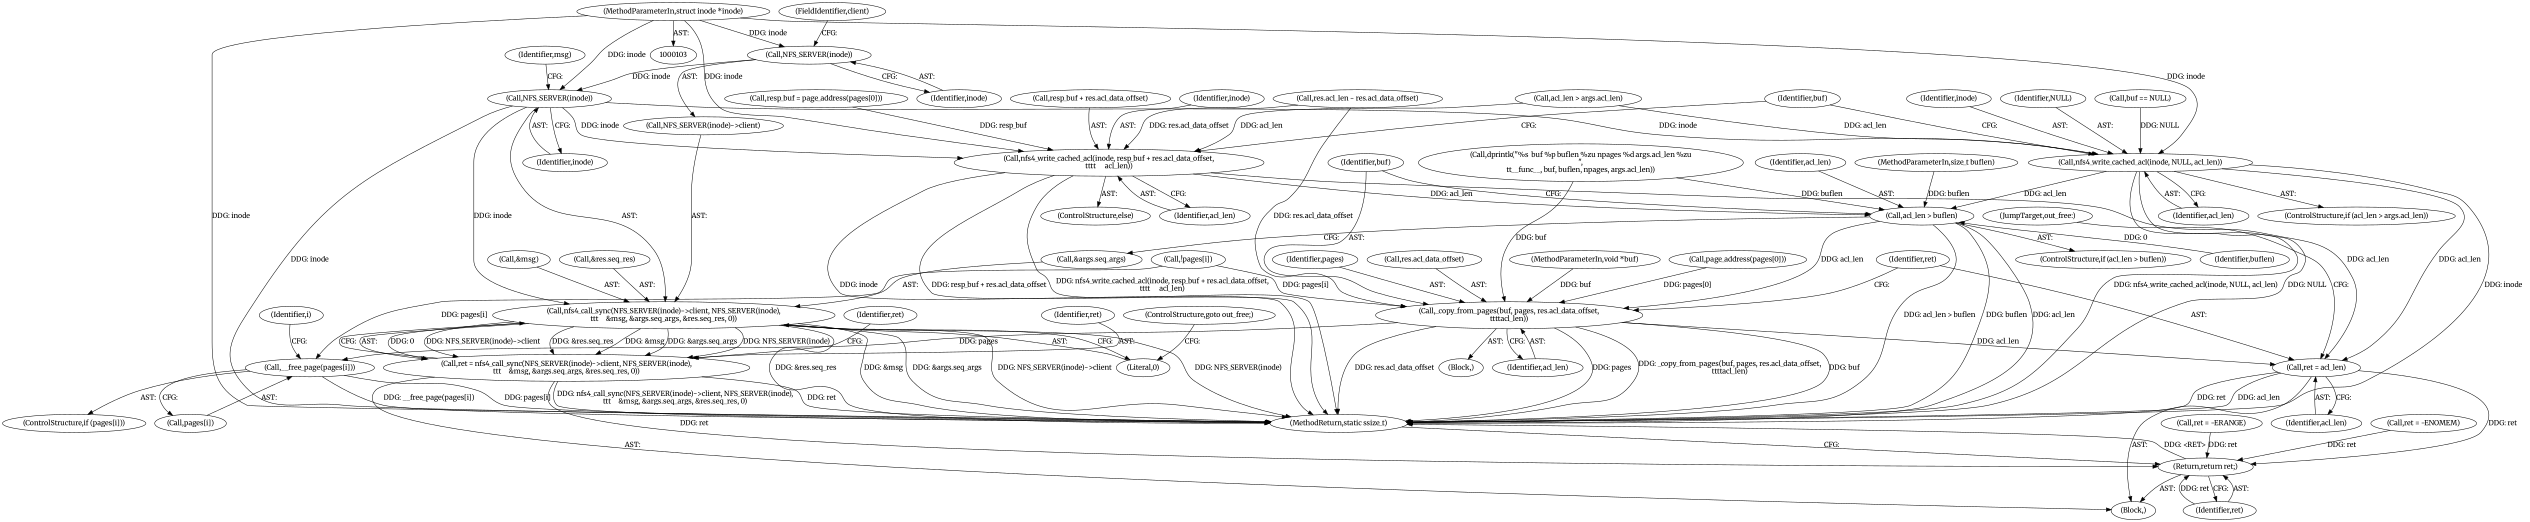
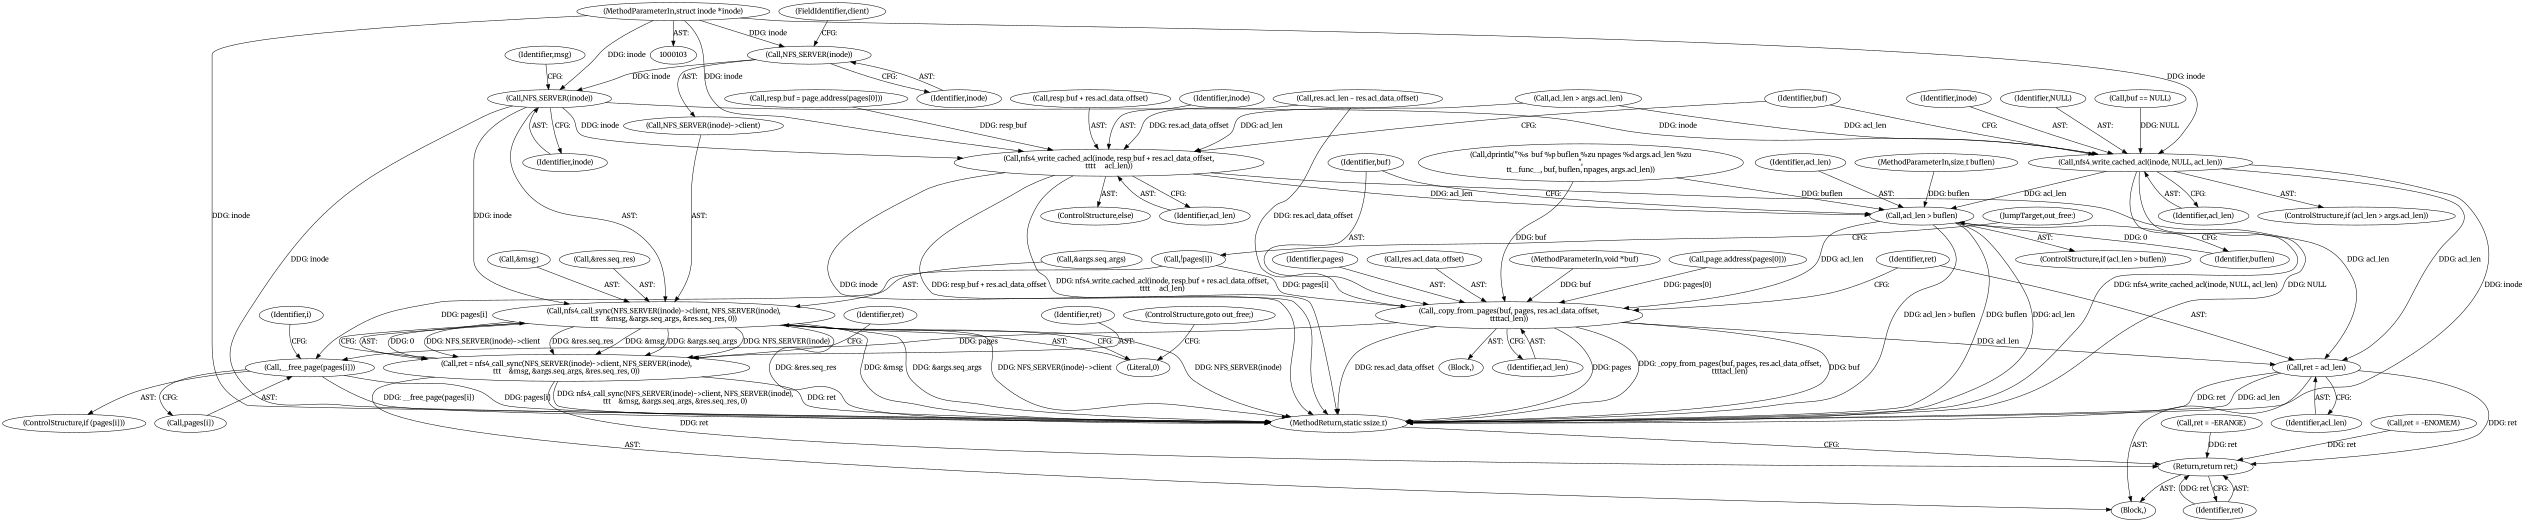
  digraph {
    fontname=Merriweather
    node [fontname=Merriweather]
    edge [fontname=Merriweather]
    n1 [label="(Call,NFS_SERVER(inode))"]
    n2 [label="(Call,nfs4_call_sync(NFS_SERVER(inode)->client, NFS_SERVER(inode),\n\t\t\t     &msg, &args.seq_args, &res.seq_res, 0))"]
    n3 [label="(Call,nfs4_write_cached_acl(inode, NULL, acl_len))"]
    n4 [label="(Call,nfs4_write_cached_acl(inode, resp_buf + res.acl_data_offset,\n\t\t\t\t      acl_len))"]
    n5 [label="(Identifier,inode)"]
    n6 [label="(MethodReturn,static ssize_t)"]
    n7 [label="(Call,ret = nfs4_call_sync(NFS_SERVER(inode)->client, NFS_SERVER(inode),\n\t\t\t     &msg, &args.seq_args, &res.seq_res, 0))"]
    n8 [label="(Literal,0)"]
    n9 [label="(Call,acl_len > buflen)"]
    n10 [label="(Call,ret = acl_len)"]
    n11 [label="(Identifier,acl_len)"]
    n12 [label="(ControlStructure,if (acl_len > args.acl_len))"]
    n13 [label="(ControlStructure,else)"]
    n14 [label="(Identifier,acl_len)"]
    n15 [label="(Return,return ret;)"]
    n16 [label="(Call,NFS_SERVER(inode))"]
    n17 [label="(Call,NFS_SERVER(inode)->client)"]
    n18 [label="(Identifier,inode)"]
    n19 [label="(MethodParameterIn,struct inode *inode)"]
    1000103
    n21 [label="(Block,)"]
    n22 [label="(Identifier,ret)"]
    n23 [label="(Call,_copy_from_pages(buf, pages, res.acl_data_offset,\n\t\t\t\tacl_len))"]
    n24 [label="(ControlStructure,if (acl_len > buflen))"]
    n25 [label="(Identifier,buflen)"]
    n26 [label="(Identifier,acl_len)"]
    n27 [label="(Call,__free_page(pages[i]))"]
    n28 [label="(Identifier,acl_len)"]
    n29 [label="(Block,)"]
    n30 [label="(Call,pages[i])"]
    n31 [label="(ControlStructure,if (pages[i]))"]
    n32 [label="(Identifier,msg)"]
    n33 [label="(Identifier,acl_len)"]
    n34 [label="(MethodParameterIn,void *buf)"]
    n35 [label="(Identifier,inode)"]
    n36 [label="(Identifier,ret)"]
    n37 [label="(Call,page_address(pages[0]))"]
    n38 [label="(Identifier,i)"]
    n39 [label="(Identifier,ret)"]
    n40 [label="(Identifier,NULL)"]
    n41 [label="(Identifier,ret)"]
    n42 [label="(Call,!pages[i])"]
    n43 [label="(Identifier,buf)"]
    n44 [label="(Call,ret = -ERANGE)"]
    n45 [label="(Call,ret = -ENOMEM)"]
    n46 [label="(Call,&msg)"]
    n47 [label="(Identifier,buf)"]
    n48 [label="(Call,resp_buf = page_address(pages[0]))"]
    n49 [label="(Call,acl_len > args.acl_len)"]
    n50 [label="(Identifier,pages)"]
    n51 [label="(MethodParameterIn,size_t buflen)"]
    n52 [label="(FieldIdentifier,client)"]
    n53 [label="(Call,res.acl_len - res.acl_data_offset)"]
    n54 [label="(ControlStructure,goto out_free;)"]
    n55 [label="(Call,res.acl_data_offset)"]
    n56 [label="(Call,resp_buf + res.acl_data_offset)"]
    n57 [label="(Call,buf == NULL)"]
    n58 [label="(Call,&args.seq_args)"]
    n59 [label="(Identifier,inode)"]
    n60 [label="(JumpTarget,out_free:)"]
    n61 [label="(Call,dprintk(\"%s  buf %p buflen %zu npages %d args.acl_len %zu\n\",\n\t\t__func__, buf, buflen, npages, args.acl_len))"]
    n62 [label="(Call,&res.seq_res)"]
    n1 -> n2 [label="AST: "]
    n1 -> n2 [label="DDG: inode"]
    n1 -> n3 [label="DDG: inode"]
    n1 -> n4 [label="DDG: inode"]
    n1 -> n5 [label="CFG: "]
    n1 -> n6 [label="DDG: inode"]
    n2 -> n6 [label="DDG: &args.seq_args"]
    n2 -> n6 [label="DDG: NFS_SERVER(inode)->client"]
    n2 -> n6 [label="DDG: NFS_SERVER(inode)"]
    n2 -> n6 [label="DDG: &res.seq_res"]
    n2 -> n6 [label="DDG: &msg"]
    n2 -> n7 [label="AST: "]
    n2 -> n7 [label="DDG: 0"]
    n2 -> n7 [label="DDG: NFS_SERVER(inode)->client"]
    n2 -> n7 [label="DDG: &res.seq_res"]
    n2 -> n7 [label="DDG: &msg"]
    n2 -> n7 [label="DDG: &args.seq_args"]
    n2 -> n7 [label="DDG: NFS_SERVER(inode)"]
    n2 -> n8 [label="CFG: "]
    n3 -> n6 [label="DDG: nfs4_write_cached_acl(inode, NULL, acl_len)"]
    n3 -> n6 [label="DDG: NULL"]
    n3 -> n6 [label="DDG: inode"]
    n3 -> n9 [label="DDG: acl_len"]
    n3 -> n10 [label="DDG: acl_len"]
    n3 -> n11 [label="CFG: "]
    n3 -> n12 [label="AST: "]
    n4 -> n6 [label="DDG: inode"]
    n4 -> n6 [label="DDG: resp_buf + res.acl_data_offset"]
    n4 -> n6 [label="DDG: nfs4_write_cached_acl(inode, resp_buf + res.acl_data_offset,\n\t\t\t\t      acl_len)"]
    n4 -> n9 [label="DDG: acl_len"]
    n4 -> n10 [label="DDG: acl_len"]
    n4 -> n13 [label="AST: "]
    n4 -> n14 [label="CFG: "]
    n5 -> n1 [label="AST: "]
    n6 -> n15 [label="CFG: "]
    n7 -> n2 [label="CFG: "]
    n7 -> n6 [label="DDG: ret"]
    n7 -> n6 [label="DDG: nfs4_call_sync(NFS_SERVER(inode)->client, NFS_SERVER(inode),\n\t\t\t     &msg, &args.seq_args, &res.seq_res, 0)"]
    n7 -> n15 [label="DDG: ret"]
    n7 -> n21 [label="AST: "]
    n8 -> n2 [label="AST: "]
    n9 -> n6 [label="DDG: buflen"]
    n9 -> n6 [label="DDG: acl_len"]
    n9 -> n6 [label="DDG: acl_len > buflen"]
    n9 -> n23 [label="DDG: acl_len"]
    n9 -> n24 [label="AST: "]
-   n9 -> n58 [label="CFG: "]
+   n9 -> n25 [label="CFG: "]
    n10 -> n6 [label="DDG: ret"]
    n10 -> n6 [label="DDG: acl_len"]
    n10 -> n15 [label="DDG: ret"]
    n10 -> n21 [label="AST: "]
    n10 -> n26 [label="CFG: "]
    n11 -> n3 [label="AST: "]
    n14 -> n4 [label="AST: "]
-   n15 -> n6 [label="DDG: <RET>"]
    n15 -> n21 [label="AST: "]
    n15 -> n22 [label="CFG: "]
    n16 -> n1 [label="DDG: inode"]
    n16 -> n17 [label="AST: "]
    n16 -> n18 [label="CFG: "]
    n17 -> n2 [label="AST: "]
    n18 -> n16 [label="AST: "]
    n19 -> n1 [label="DDG: inode"]
    n19 -> n3 [label="DDG: inode"]
    n19 -> n4 [label="DDG: inode"]
    n19 -> n6 [label="DDG: inode"]
    n19 -> n16 [label="DDG: inode"]
    n19 -> 1000103 [label="AST: "]
    n22 -> n15 [label="AST: "]
    n22 -> n15 [label="DDG: ret"]
    n23 -> n6 [label="DDG: res.acl_data_offset"]
    n23 -> n6 [label="DDG: pages"]
    n23 -> n6 [label="DDG: _copy_from_pages(buf, pages, res.acl_data_offset,\n\t\t\t\tacl_len)"]
    n23 -> n6 [label="DDG: buf"]
    n23 -> n10 [label="DDG: acl_len"]
    n23 -> n27 [label="DDG: pages"]
    n23 -> n28 [label="CFG: "]
    n23 -> n29 [label="AST: "]
    n25 -> n9 [label="DDG: 0"]
    n26 -> n10 [label="AST: "]
    n27 -> n6 [label="DDG: pages[i]"]
    n27 -> n6 [label="DDG: __free_page(pages[i])"]
    n27 -> n30 [label="CFG: "]
    n27 -> n31 [label="AST: "]
    n28 -> n23 [label="AST: "]
    n30 -> n27 [label="AST: "]
    n32 -> n1 [label="CFG: "]
    n33 -> n9 [label="AST: "]
    n34 -> n23 [label="DDG: buf"]
    n35 -> n3 [label="AST: "]
    n36 -> n10 [label="AST: "]
    n36 -> n23 [label="CFG: "]
    n37 -> n23 [label="DDG: pages[0]"]
    n38 -> n27 [label="CFG: "]
    n39 -> n7 [label="AST: "]
    n40 -> n3 [label="AST: "]
    n41 -> n7 [label="CFG: "]
    n42 -> n23 [label="DDG: pages[i]"]
    n42 -> n27 [label="DDG: pages[i]"]
    n43 -> n9 [label="CFG: "]
    n43 -> n23 [label="AST: "]
    n44 -> n15 [label="DDG: ret"]
    n45 -> n15 [label="DDG: ret"]
    n46 -> n2 [label="AST: "]
    n47 -> n3 [label="CFG: "]
    n47 -> n4 [label="CFG: "]
    n48 -> n4 [label="DDG: resp_buf"]
    n49 -> n3 [label="DDG: acl_len"]
    n49 -> n4 [label="DDG: acl_len"]
    n50 -> n23 [label="AST: "]
    n51 -> n9 [label="DDG: buflen"]
    n52 -> n16 [label="CFG: "]
    n53 -> n4 [label="DDG: res.acl_data_offset"]
    n53 -> n23 [label="DDG: res.acl_data_offset"]
    n54 -> n8 [label="CFG: "]
    n55 -> n23 [label="AST: "]
    n56 -> n4 [label="AST: "]
    n57 -> n3 [label="DDG: NULL"]
    n58 -> n2 [label="AST: "]
    n59 -> n4 [label="AST: "]
-   n60 -> n10 [label="CFG: "]
+   n60 -> n42 [label="CFG: "]
    n61 -> n9 [label="DDG: buflen"]
    n61 -> n23 [label="DDG: buf"]
    n62 -> n2 [label="AST: "]
  }
